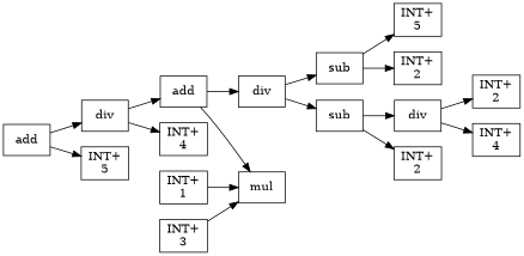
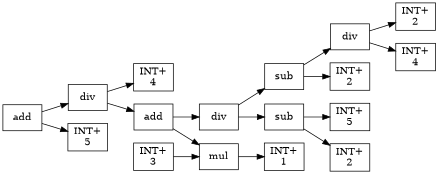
  digraph {
    rankdir=LR
    node [shape=box]
    n1 [label=add]
    n2 [label=div]
    n3 [label="INT+\n5"]
    n4 [label=add]
    n5 [label="INT+\n4"]
    n6 [label=mul]
    n7 [label=div]
    n8 [label="INT+\n1"]
    n9 [label=sub]
    n10 [label=sub]
    n11 [label="INT+\n3"]
    n12 [label="INT+\n5"]
    n13 [label="INT+\n2"]
    n14 [label=div]
    n15 [label="INT+\n2"]
    n16 [label="INT+\n2"]
    n17 [label="INT+\n4"]
    n1 -> n2
    n1 -> n3
    n2 -> n4
    n2 -> n5
    n4 -> n6
    n4 -> n7
-   n8 -> n6
+   n6 -> n8
    n7 -> n9
    n7 -> n10
    n9 -> n12
    n9 -> n13
    n10 -> n14
    n10 -> n15
    n11 -> n6
    n14 -> n16
    n14 -> n17
  }
